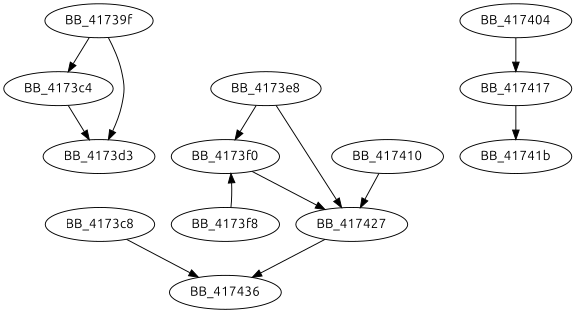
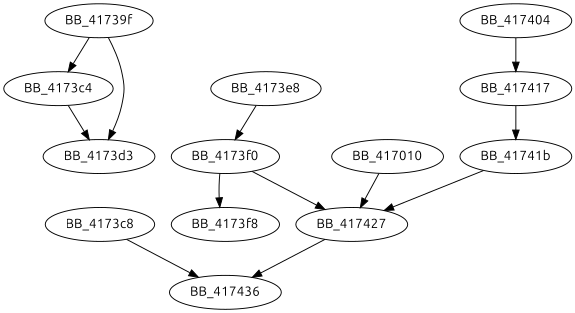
  digraph {
    fontname=Ubuntu
    node [fontname=Ubuntu]
    edge [fontname=Ubuntu]
    BB_41739f
    BB_4173c4
    n3 [label=BB_4173d3]
    BB_4173c8
    BB_417436
    BB_4173e8
    BB_4173f0
    BB_4173f8
    BB_417427
    BB_417404
    BB_417417
-   BB_417410
+   BB_417410 [label=BB_417010]
    BB_41741b
    BB_41739f -> BB_4173c4
    BB_41739f -> n3
    BB_4173c4 -> n3
    BB_4173c8 -> BB_417436
    BB_4173e8 -> BB_4173f0
-   BB_4173f8 -> BB_4173f0
+   BB_4173f0 -> BB_4173f8
    BB_4173f0 -> BB_417427
    BB_417427 -> BB_417436
    BB_417404 -> BB_417417
    BB_417417 -> BB_41741b
    BB_417410 -> BB_417427
-   BB_4173e8 -> BB_417427
+   BB_41741b -> BB_417427
  }
